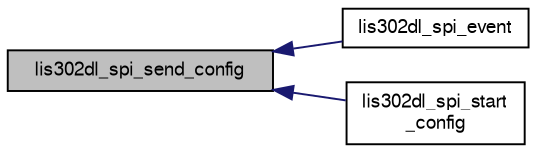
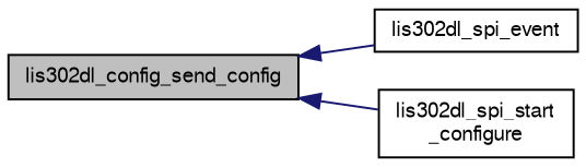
  digraph {
    rankdir=LR
    node [color=black fillcolor=white fontname=FreeSans fontsize=10 shape=record style=filled]
    edge [color=midnightblue dir=back fontname=FreeSans fontsize=10 labelfontname=FreeSans labelfontsize=10 style=solid]
-   n1 [fillcolor=grey75 fontcolor=black height=0.2 label=lis302dl_spi_send_config width=0.4]
+   n1 [fillcolor=grey75 fontcolor=black height=0.2 label=lis302dl_config_send_config width=0.4]
    n2 [height=0.2 label=lis302dl_spi_event width=0.4]
-   n3 [height=0.2 label="lis302dl_spi_start\l_config" width=0.4]
+   n3 [height=0.2 label="lis302dl_spi_start\l_configure" width=0.4]
    n1 -> n2
    n1 -> n3
  }
